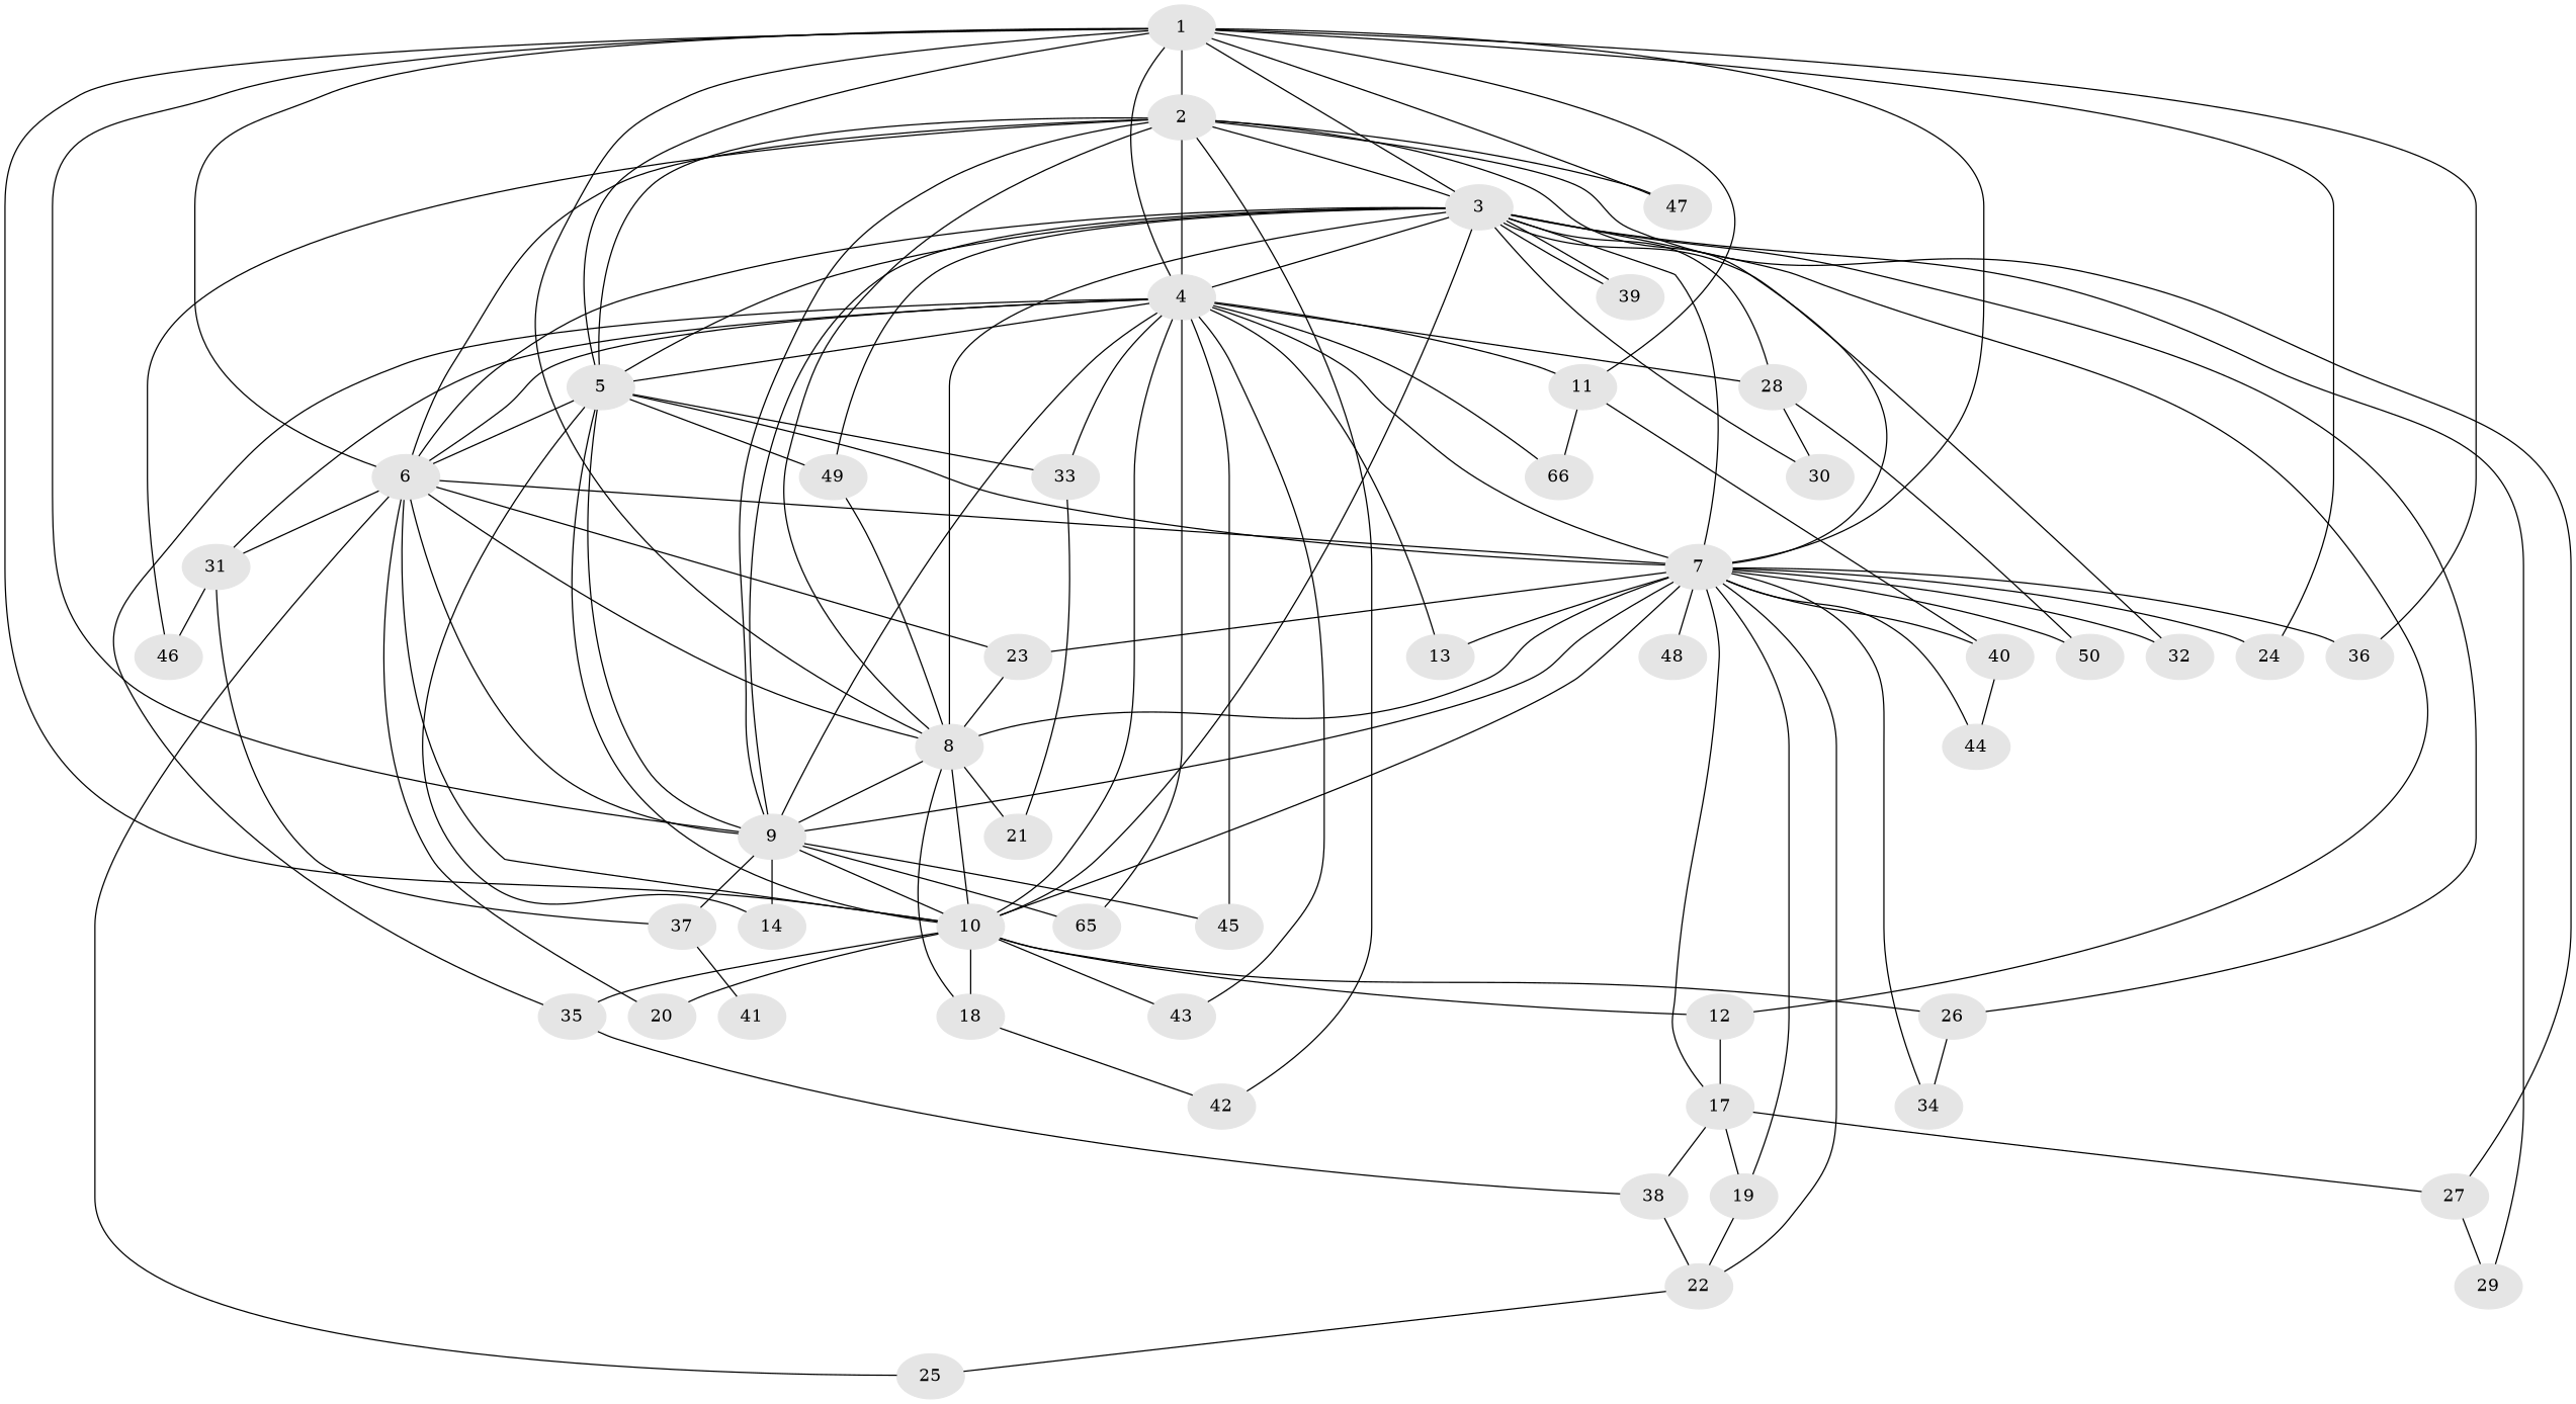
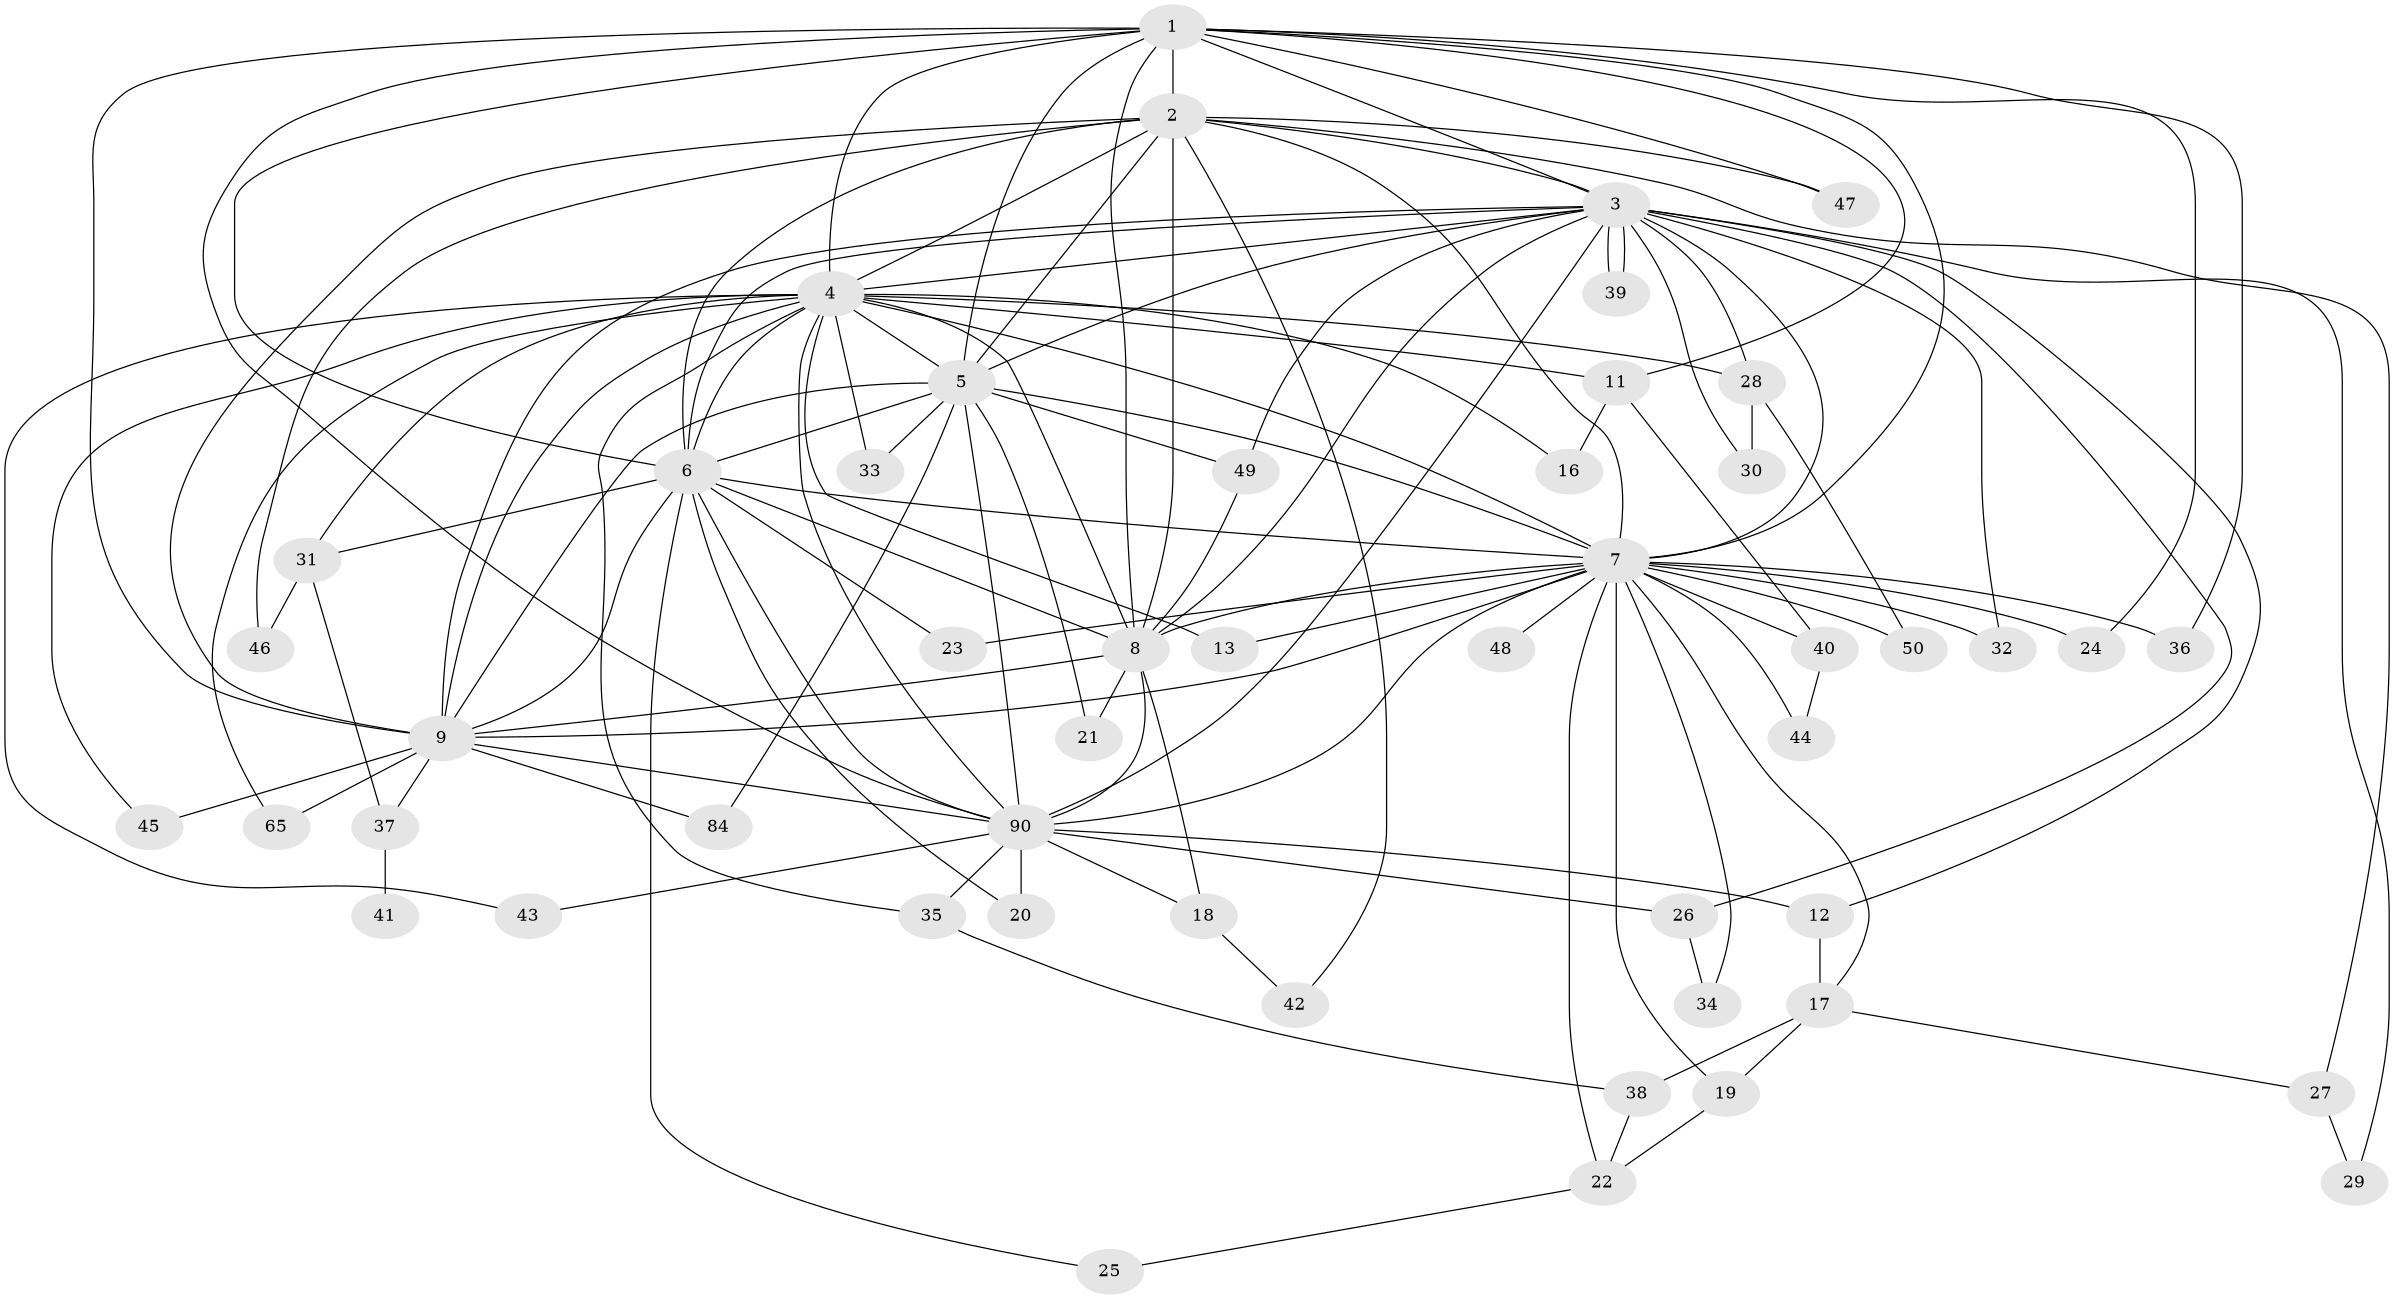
  graph {
    node [color=gray90 style=filled]
    1
    2
    3
    4
    5
    6
    7
    8
    9
-   10
+   10 [label=90]
    11
    24
    36
    47
    27
    42
    46
    12
    26
    28
    29
    30
    32
    39
    49
    13
    n27 [label=65]
-   16 [label=66]
+   16
    31
    33
    35
    43
    45
-   14
+   14 [label=84]
    21
    20
    23
    25
    17
    19
    22
    34
    40
    44
    48
    50
    18
    37
    38
    41
    1 -- 2
    1 -- 3
    1 -- 4
    1 -- 5
    1 -- 6
    1 -- 7
    1 -- 8
    1 -- 9
    1 -- 10
    1 -- 11
    1 -- 24
    1 -- 36
    1 -- 47
    2 -- 3
    2 -- 4
    2 -- 5
    2 -- 6
    2 -- 7
    2 -- 8
    2 -- 9
    2 -- 47
    2 -- 27
    2 -- 42
    2 -- 46
    3 -- 4
    3 -- 5
    3 -- 6
    3 -- 7
    3 -- 8
    3 -- 9
    3 -- 10
    3 -- 12
    3 -- 26
    3 -- 28
    3 -- 29
    3 -- 30
    3 -- 32
    3 -- 39
    3 -- 39
    3 -- 49
    4 -- 5
    4 -- 6
    4 -- 7
-   23 -- 8
+   4 -- 8
    4 -- 9
    4 -- 10
    4 -- 11
    4 -- 28
    4 -- 13
    4 -- n27
    4 -- 16
    4 -- 31
    4 -- 33
    4 -- 35
    4 -- 43
    4 -- 45
    5 -- 6
    5 -- 7
    5 -- 9
    5 -- 10
    5 -- 49
    5 -- 33
    5 -- 14
-   33 -- 21
+   5 -- 21
    6 -- 7
    6 -- 8
    6 -- 9
    6 -- 10
    6 -- 31
    6 -- 20
    6 -- 23
    6 -- 25
    7 -- 8
    7 -- 9
    7 -- 10
    7 -- 24
    7 -- 36
    7 -- 32
    7 -- 13
    7 -- 23
    7 -- 17
    7 -- 19
    7 -- 22
    7 -- 34
    7 -- 40
    7 -- 44
    7 -- 48
    7 -- 50
    8 -- 9
    8 -- 10
    8 -- 21
    8 -- 18
    9 -- 10
    9 -- n27
    9 -- 45
    9 -- 14
    9 -- 37
    10 -- 12
    10 -- 26
    10 -- 35
    10 -- 43
    10 -- 20
    10 -- 18
    11 -- 16
    11 -- 40
    27 -- 29
    12 -- 17
    26 -- 34
    28 -- 30
    28 -- 50
    49 -- 8
    31 -- 46
    31 -- 37
    35 -- 38
    17 -- 27
    17 -- 19
    17 -- 38
    19 -- 22
    22 -- 25
    40 -- 44
    18 -- 42
    37 -- 41
    38 -- 22
  }
